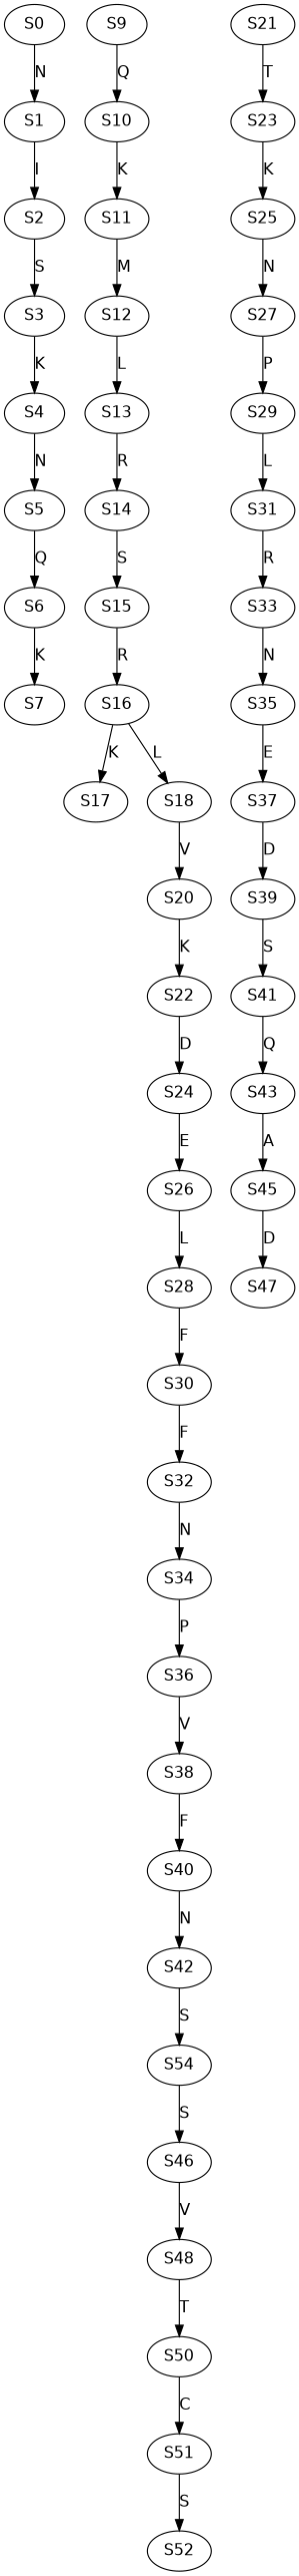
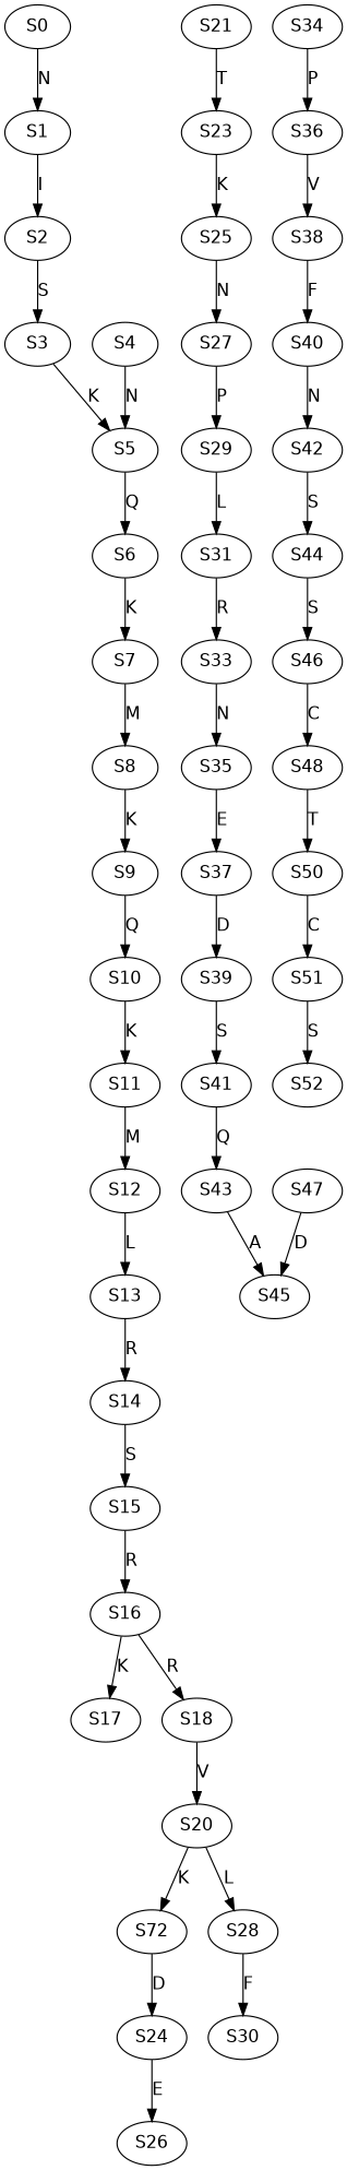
  strict digraph {
    fontname="DejaVu Sans"
    node [fontname="DejaVu Sans"]
    edge [fontname="DejaVu Sans"]
    S0
    S1
    S2
    S3
    S4
    S5
    S6
    S7
+   S8
    S9
    S10
    S11
    S12
    S13
    S14
    S15
    S16
    S17
    S18
    S20
-   S22
+   S22 [label=S72]
    S21
    S23
    S24
    S25
    S26
    S27
    S28
    S29
    S30
    S31
-   S32
    S33
    S34
    S35
    S36
    S37
    S38
    S39
    S40
    S41
    S42
    S43
-   S44 [label=S54]
+   S44
    S45
    S46
    S47
    S48
    S50
    S51
    S52
    S0 -> S1 [label=N]
    S1 -> S2 [label=I]
    S2 -> S3 [label=S]
-   S3 -> S4 [label=K]
+   S3 -> S5 [label=K]
    S4 -> S5 [label=N]
    S5 -> S6 [label=Q]
    S6 -> S7 [label=K]
+   S7 -> S8 [label=M]
+   S8 -> S9 [label=K]
    S9 -> S10 [label=Q]
    S10 -> S11 [label=K]
    S11 -> S12 [label=M]
    S12 -> S13 [label=L]
    S13 -> S14 [label=R]
    S14 -> S15 [label=S]
    S15 -> S16 [label=R]
    S16 -> S17 [label=K]
-   S16 -> S18 [label=L]
+   S16 -> S18 [label=R]
    S18 -> S20 [label=V]
    S20 -> S22 [label=K]
    S22 -> S24 [label=D]
    S21 -> S23 [label=T]
    S23 -> S25 [label=K]
    S24 -> S26 [label=E]
    S25 -> S27 [label=N]
-   S26 -> S28 [label=L]
+   S20 -> S28 [label=L]
    S27 -> S29 [label=P]
    S28 -> S30 [label=F]
    S29 -> S31 [label=L]
-   S30 -> S32 [label=F]
    S31 -> S33 [label=R]
-   S32 -> S34 [label=N]
    S33 -> S35 [label=N]
    S34 -> S36 [label=P]
    S35 -> S37 [label=E]
    S36 -> S38 [label=V]
    S37 -> S39 [label=D]
    S38 -> S40 [label=F]
    S39 -> S41 [label=S]
    S40 -> S42 [label=N]
    S41 -> S43 [label=Q]
    S42 -> S44 [label=S]
    S43 -> S45 [label=A]
    S44 -> S46 [label=S]
-   S45 -> S47 [label=D]
-   S46 -> S48 [label=V]
+   S47 -> S45 [label=D]
+   S46 -> S48 [label=C]
    S48 -> S50 [label=T]
    S50 -> S51 [label=C]
    S51 -> S52 [label=S]
  }
